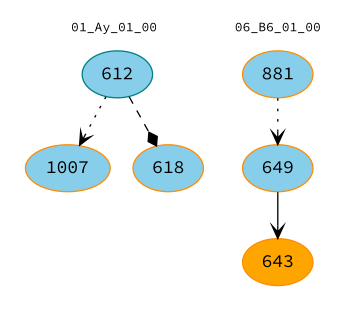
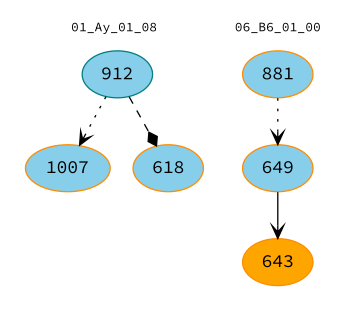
  digraph {
    fontname="Source Code Pro"
    node [color=darkorange fillcolor=skyblue fontname="Source Code Pro" style=filled]
    edge [arrowhead=vee color=black fontname="Source Code Pro" style=dotted]
-   n1 [color=teal label=612]
+   n1 [color=teal label=912]
    n2 [label=1007]
    n3 [label=618]
    n4 [label=649]
    n5 [fillcolor=orange label=643]
    n6 [label=881]
    subgraph cluster_1 {
      color=white
      fontsize=10
-     label="01_Ay_01_00"
+     label="01_Ay_01_08"
      n1
      n2
      n3
    }
    subgraph cluster_2 {
      color=white
      fontsize=10
      label="06_B6_01_00"
      n4
      n5
      n6
    }
    n1 -> n2
    n1 -> n3 [arrowhead=diamond style=dashed]
    n4 -> n5 [style=solid]
    n6 -> n4
  }
